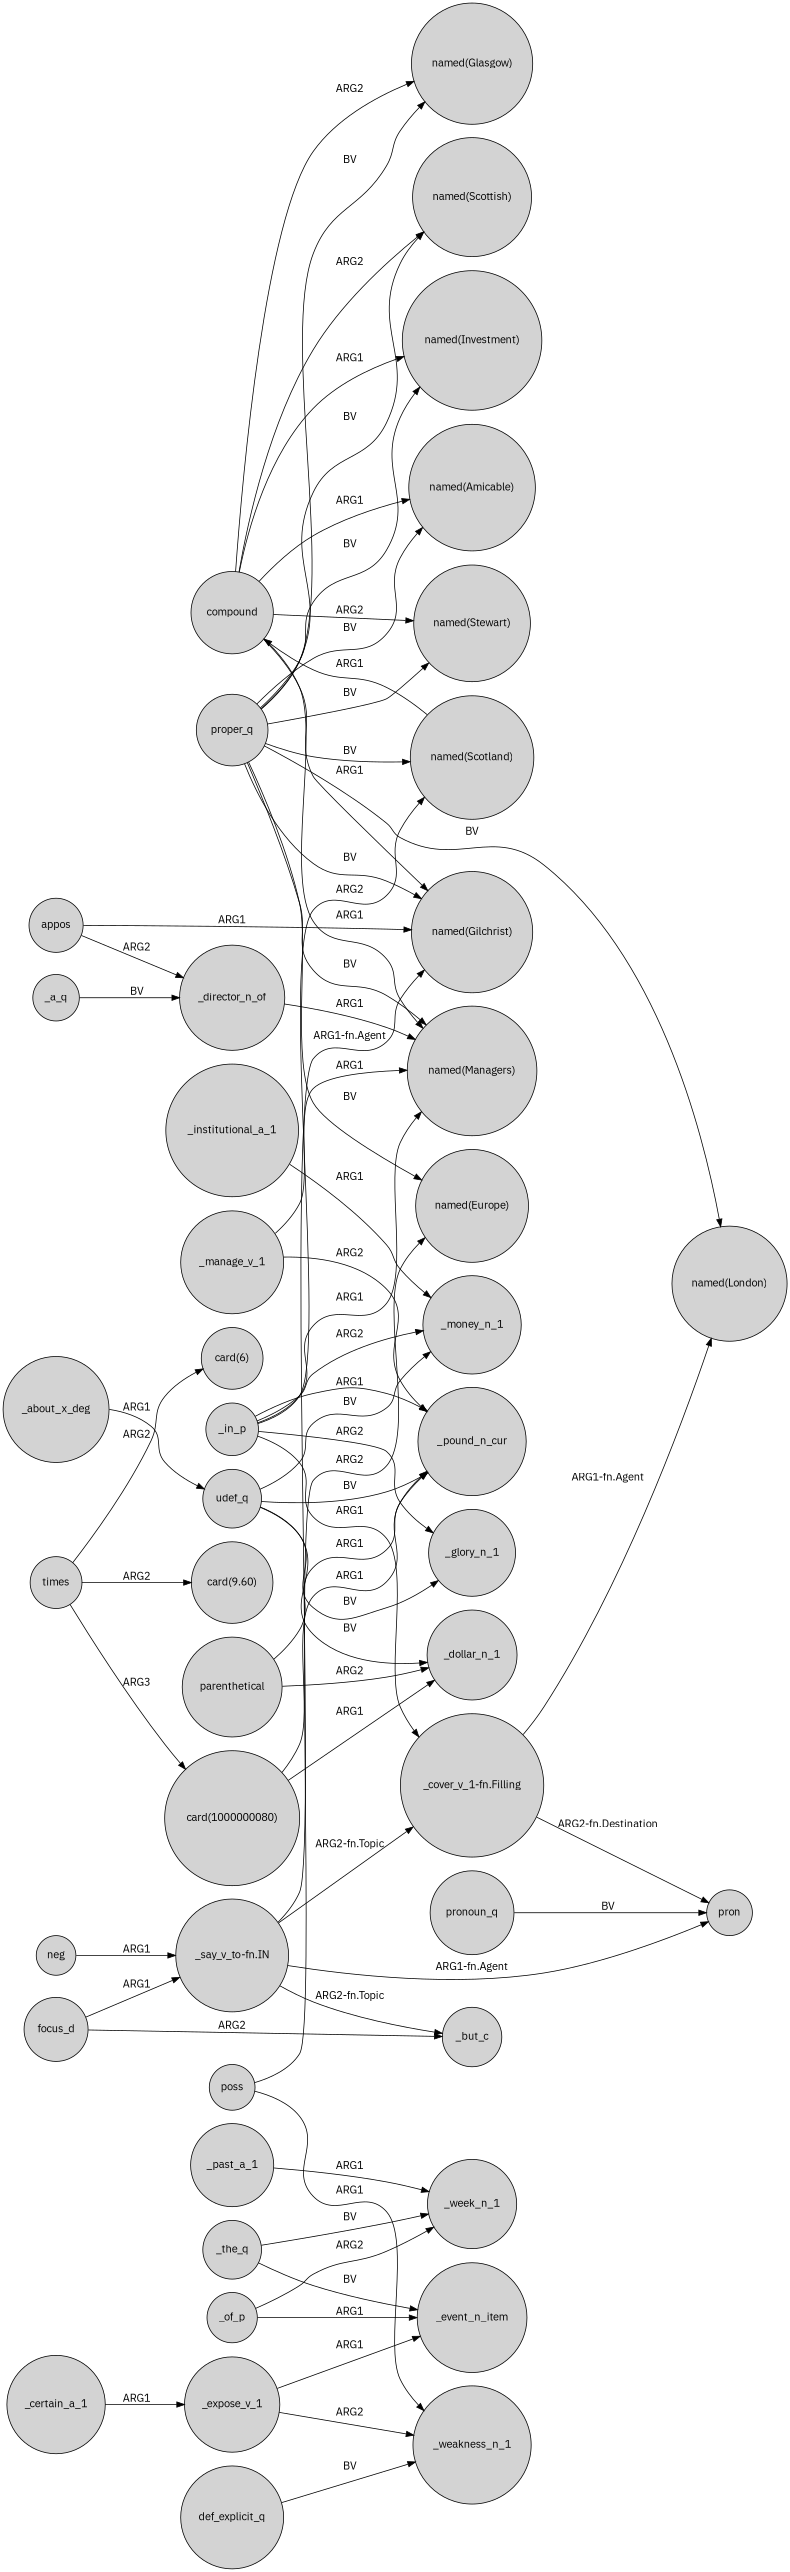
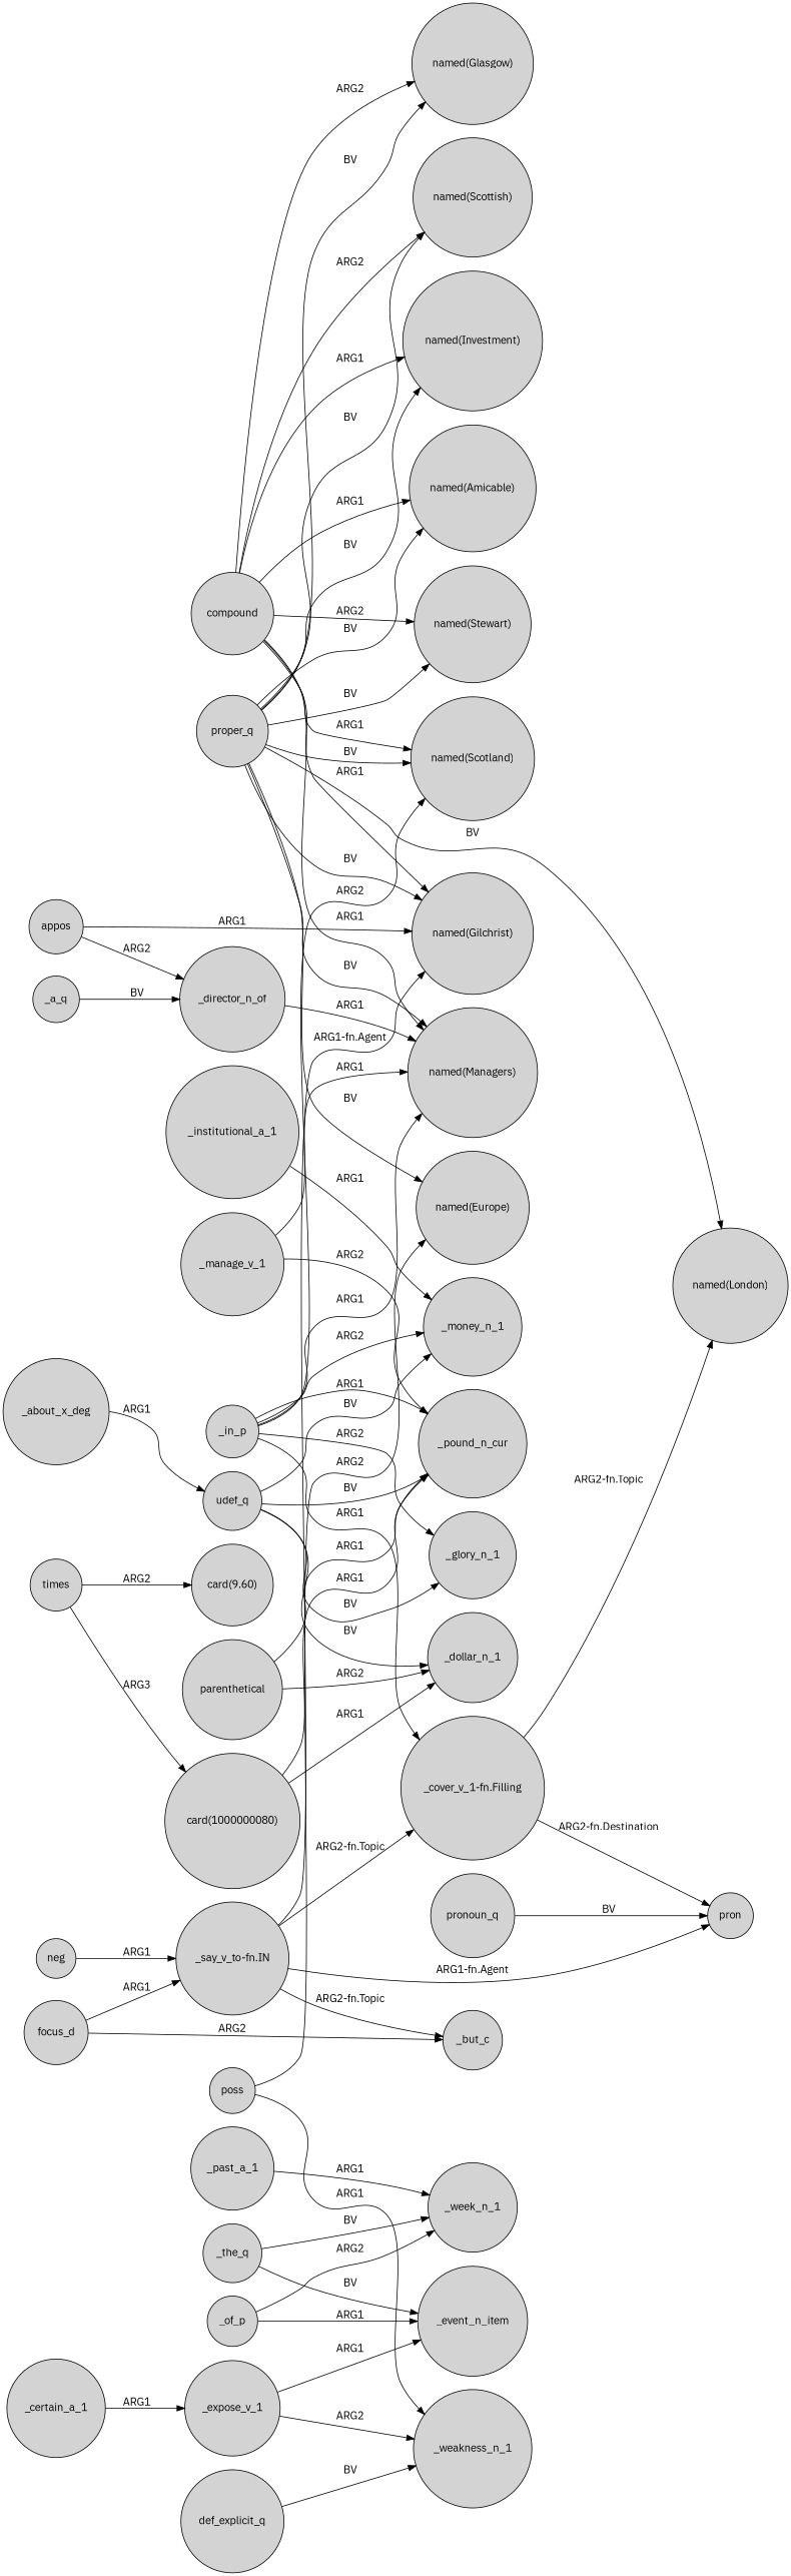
  digraph {
    fontname="IBM Plex Sans"
    rankdir=LR
    node [fontname="IBM Plex Sans" shape=circle style=filled]
    edge [fontname="IBM Plex Sans"]
    compound
    "named(Amicable)"
    "named(Glasgow)"
    "named(Scotland)"
    "named(Scottish)"
    "named(Stewart)"
    "named(Managers)"
    "named(Gilchrist)"
    "named(Investment)"
    udef_q
    _money_n_1
    _pound_n_cur
    _glory_n_1
    _dollar_n_1
    _in_p
    "_cover_v_1-fn.Filling"
    "named(London)"
    pron
    proper_q
    "named(Europe)"
    _manage_v_1
    _past_a_1
    _week_n_1
    poss
    _weakness_n_1
    neg
    "_say_v_to-fn.IN"
    _but_c
    _certain_a_1
    _expose_v_1
    _event_n_item
    times
-   "card(6)"
    n34 [label="card(1000000080)"]
    n35 [label="card(9.60)"]
    _about_x_deg
    _of_p
    focus_d
    _director_n_of
    pronoun_q
    parenthetical
    _institutional_a_1
    _the_q
    def_explicit_q
    _a_q
    appos
    compound -> "named(Amicable)" [label=ARG1]
    compound -> "named(Glasgow)" [label=ARG2]
-   "named(Scotland)" -> compound [label=ARG1]
+   compound -> "named(Scotland)" [label=ARG1]
    compound -> "named(Scottish)" [label=ARG2]
    compound -> "named(Stewart)" [label=ARG2]
    compound -> "named(Managers)" [label=ARG1]
    compound -> "named(Gilchrist)" [label=ARG1]
    compound -> "named(Investment)" [label=ARG1]
    udef_q -> _money_n_1 [label=BV]
    udef_q -> _pound_n_cur [label=BV]
    udef_q -> _glory_n_1 [label=BV]
    udef_q -> _dollar_n_1 [label=BV]
    _in_p -> "named(Scotland)" [label=ARG2]
    _in_p -> "named(Managers)" [label=ARG1]
    _in_p -> _money_n_1 [label=ARG2]
    _in_p -> _pound_n_cur [label=ARG1]
    _in_p -> _glory_n_1 [label=ARG2]
    _in_p -> "_cover_v_1-fn.Filling" [label=ARG1]
-   "_cover_v_1-fn.Filling" -> "named(London)" [label="ARG1-fn.Agent"]
+   "_cover_v_1-fn.Filling" -> "named(London)" [label="ARG2-fn.Topic"]
    "_cover_v_1-fn.Filling" -> pron [label="ARG2-fn.Destination"]
    proper_q -> "named(Amicable)" [label=BV]
    proper_q -> "named(Glasgow)" [label=BV]
    proper_q -> "named(Scotland)" [label=BV]
    proper_q -> "named(Scottish)" [label=BV]
    proper_q -> "named(Stewart)" [label=BV]
    proper_q -> "named(Managers)" [label=BV]
    proper_q -> "named(Gilchrist)" [label=BV]
    proper_q -> "named(Investment)" [label=BV]
    proper_q -> "named(London)" [label=BV]
    proper_q -> "named(Europe)" [label=BV]
    _manage_v_1 -> "named(Managers)" [label=ARG1]
    _manage_v_1 -> _pound_n_cur [label=ARG2]
    _past_a_1 -> _week_n_1 [label=ARG1]
    poss -> "named(Europe)" [label=ARG2]
    poss -> _weakness_n_1 [label=ARG1]
    neg -> "_say_v_to-fn.IN" [label=ARG1]
    "_say_v_to-fn.IN" -> "named(Gilchrist)" [label="ARG1-fn.Agent"]
    "_say_v_to-fn.IN" -> "_cover_v_1-fn.Filling" [label="ARG2-fn.Topic"]
    "_say_v_to-fn.IN" -> pron [label="ARG1-fn.Agent"]
    "_say_v_to-fn.IN" -> _but_c [label="ARG2-fn.Topic"]
    _certain_a_1 -> _expose_v_1 [label=ARG1]
    _expose_v_1 -> _weakness_n_1 [label=ARG2]
    _expose_v_1 -> _event_n_item [label=ARG1]
-   times -> "card(6)" [label=ARG2]
    times -> n34 [label=ARG3]
    times -> n35 [label=ARG2]
    n34 -> _pound_n_cur [label=ARG1]
    n34 -> _dollar_n_1 [label=ARG1]
    _about_x_deg -> udef_q [label=ARG1]
    _of_p -> _week_n_1 [label=ARG2]
    _of_p -> _event_n_item [label=ARG1]
    focus_d -> "_say_v_to-fn.IN" [label=ARG1]
    focus_d -> _but_c [label=ARG2]
    _director_n_of -> "named(Managers)" [label=ARG1]
    pronoun_q -> pron [label=BV]
    parenthetical -> _pound_n_cur [label=ARG1]
    parenthetical -> _dollar_n_1 [label=ARG2]
    _institutional_a_1 -> _money_n_1 [label=ARG1]
    _the_q -> _week_n_1 [label=BV]
    _the_q -> _event_n_item [label=BV]
    def_explicit_q -> _weakness_n_1 [label=BV]
    _a_q -> _director_n_of [label=BV]
    appos -> "named(Gilchrist)" [label=ARG1]
    appos -> _director_n_of [label=ARG2]
  }
